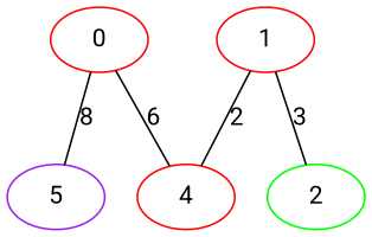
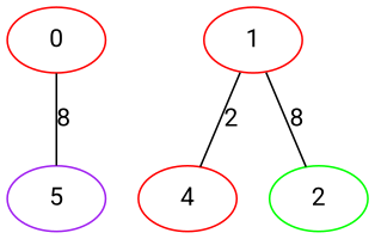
  graph {
    fontname=Roboto
    node [color=red fontname=Roboto weight=1]
    edge [fontname=Roboto]
    0
    4
    5 [color=purple weight=4]
    1
    2 [color=green weight=2]
-   0 -- 4 [label=6]
    0 -- 5 [label=8]
    1 -- 4 [label=2]
-   1 -- 2 [label=3]
+   1 -- 2 [label=8]
  }
